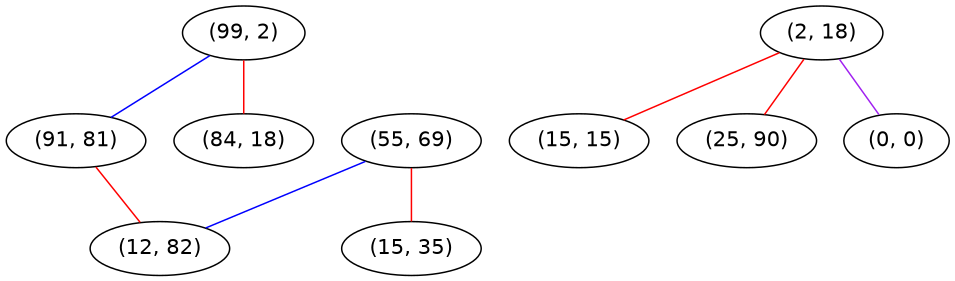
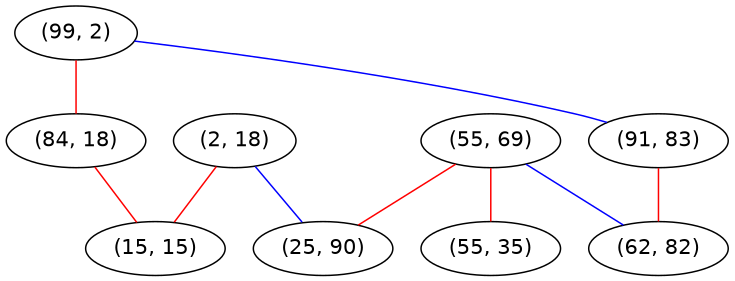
  graph {
    fontname="DejaVu Sans"
    node [fontname="DejaVu Sans"]
    edge [color=red fontname="DejaVu Sans" weight=1]
    "(99, 2)"
-   "(91, 83)" [label="(91, 81)"]
+   "(91, 83)"
    "(84, 18)"
-   "(62, 82)" [label="(12, 82)"]
+   "(62, 82)"
    "(15, 15)"
    "(55, 69)"
    "(25, 90)"
-   "(55, 35)" [label="(15, 35)"]
+   "(55, 35)"
    "(2, 18)"
-   "(0, 0)"
    "(99, 2)" -- "(91, 83)" [color=blue]
    "(99, 2)" -- "(84, 18)" [weight=3]
    "(91, 83)" -- "(62, 82)"
+   "(84, 18)" -- "(15, 15)"
    "(55, 69)" -- "(62, 82)" [color=blue]
+   "(55, 69)" -- "(25, 90)"
    "(55, 69)" -- "(55, 35)"
    "(2, 18)" -- "(15, 15)" [weight=3]
-   "(2, 18)" -- "(25, 90)"
-   "(2, 18)" -- "(0, 0)" [color=purple weight=4]
+   "(2, 18)" -- "(25, 90)" [color=blue]
  }
